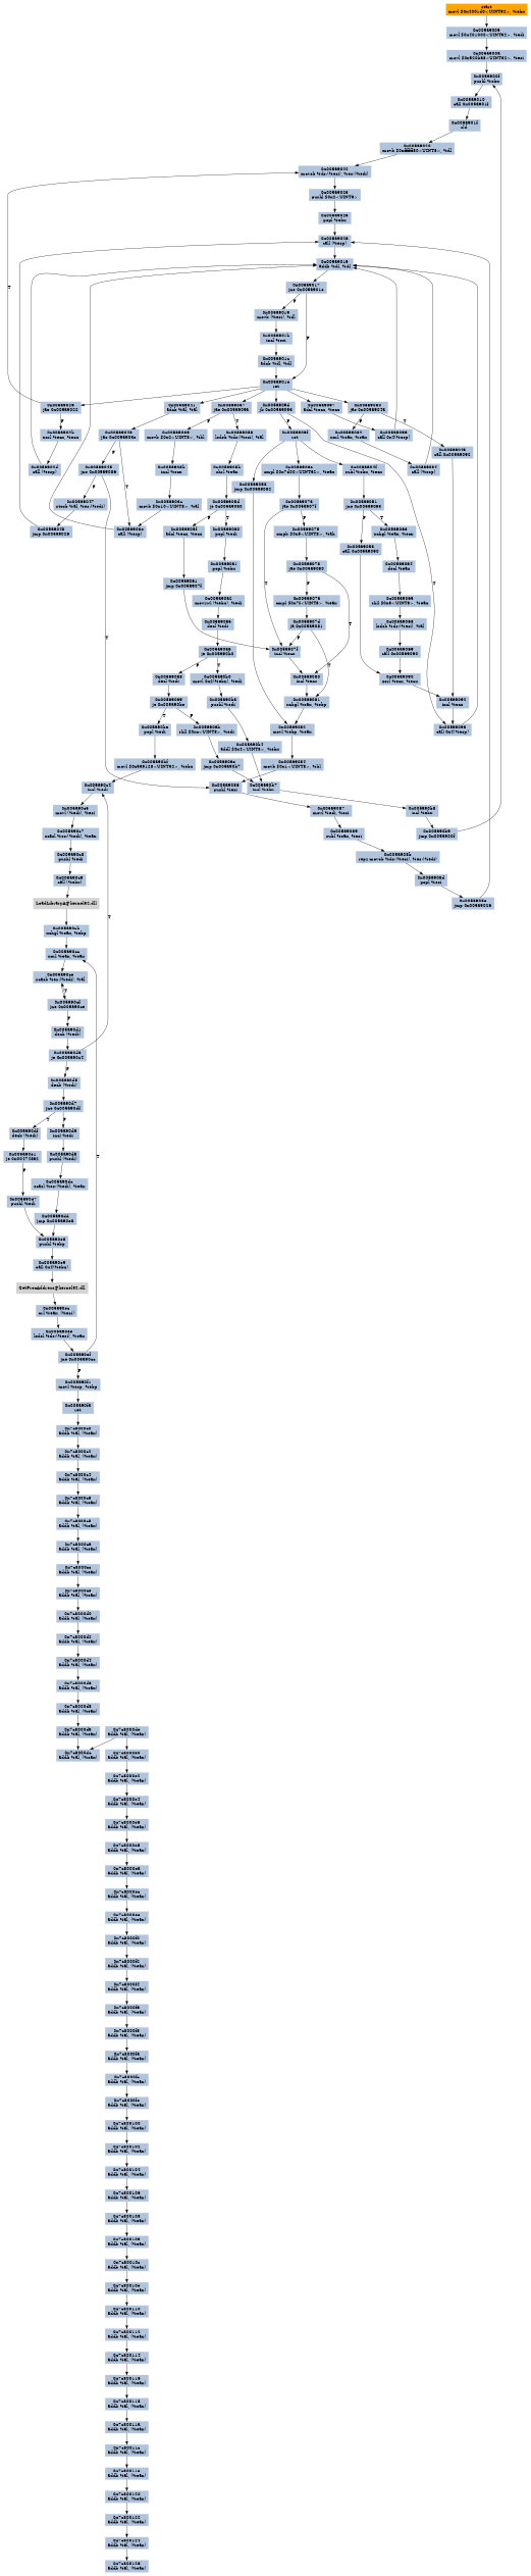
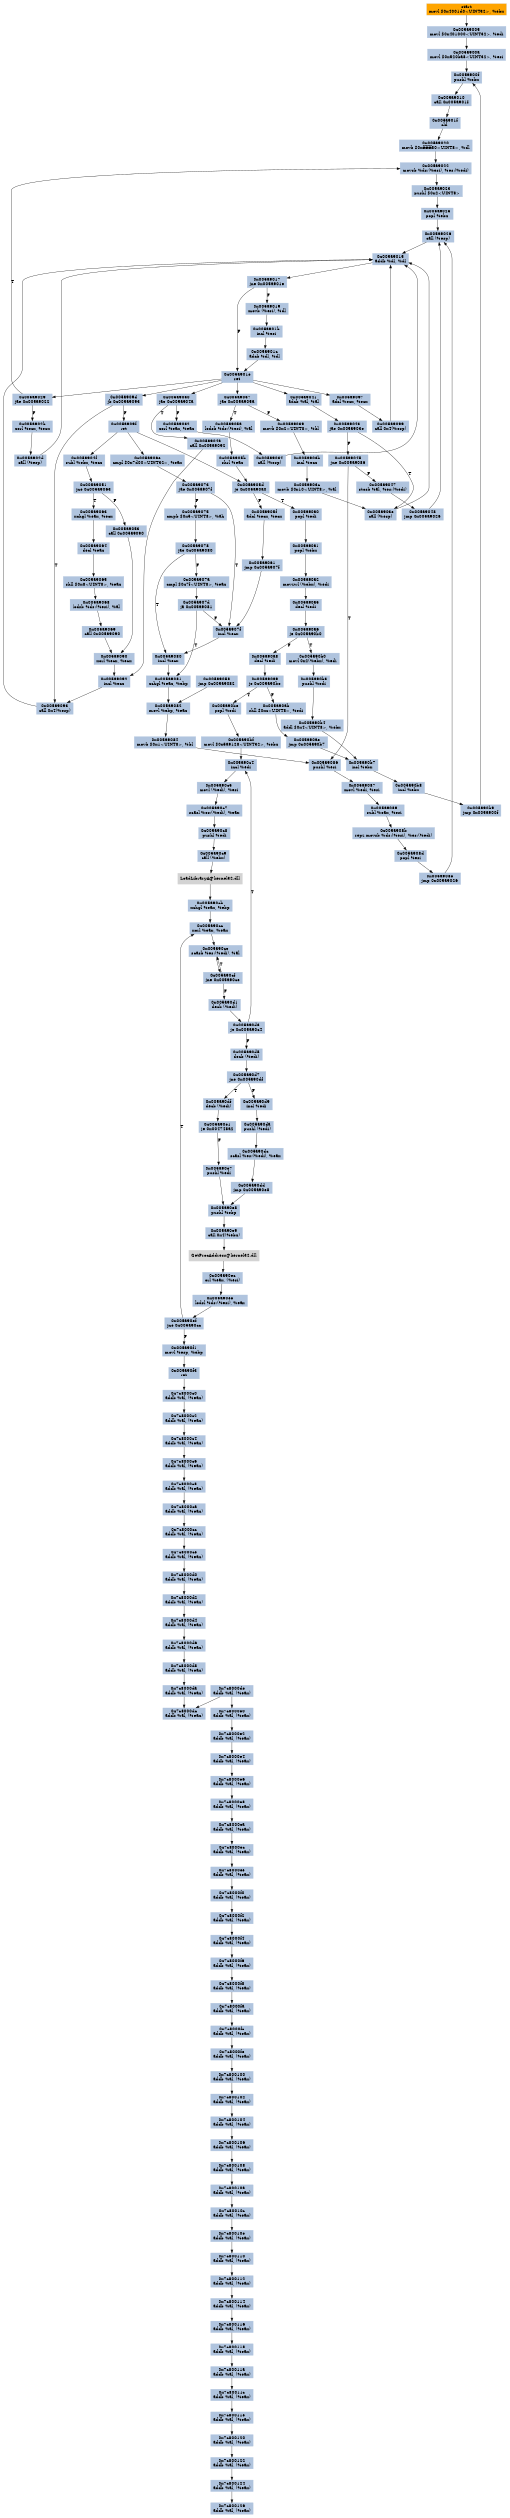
  digraph {
    node [color=lightsteelblue fillcolor=lightsteelblue shape=rectangle style=filled]
    edge [color="#000000"]
    n1 [color=lightgrey fillcolor=orange label="start\nmovl $0x4001d0<UINT32>, %ebx"]
    n2 [label="0x005a9005\nmovl $0x401000<UINT32>, %edi"]
    n3 [label="0x005a900a\nmovl $0x520ba8<UINT32>, %esi"]
    n4 [label="0x005a900f\npushl %ebx"]
    n5 [label="0x005a9010\ncall 0x005a901f"]
    n6 [label="0x005a901f\ncld "]
    n7 [label="0x005a9020\nmovb $0xffffff80<UINT8>, %dl"]
    n8 [label="0x005a9022\nmovsb %ds:(%esi), %es:(%edi)"]
    n9 [label="0x005a9023\npushl $0x2<UINT8>"]
    n10 [label="0x005a9025\npopl %ebx"]
    n11 [label="0x005a9026\ncall (%esp)"]
    n12 [label="0x005a9015\naddb %dl, %dl"]
    n13 [label="0x005a9017\njne 0x005a901e"]
    n14 [label="0x005a9019\nmovb (%esi), %dl"]
    n15 [label="0x005a901e\nret"]
    n16 [label="0x005a901b\nincl %esi"]
    n17 [label="0x005a9029\njae 0x005a9022"]
    n18 [label="0x005a9030\njae 0x005a904a"]
    n19 [label="0x005a9097\nadcl %ecx, %ecx"]
    n20 [label="0x005a909d\njb 0x005a9093"]
    n21 [label="0x005a9037\njae 0x005a905a"]
    n22 [label="0x005a9041\nadcb %al, %al"]
    n23 [label="0x005a901c\nadcb %dl, %dl"]
    n24 [label="0x005a902b\nxorl %ecx, %ecx"]
    n25 [label="0x005a904a\ncall 0x005a9092"]
    n26 [label="0x005a9032\nxorl %eax, %eax"]
    n27 [label="0x005a9099\ncall 0x4(%esp)"]
    n28 [label="0x005a9093\ncall 0x4(%esp)"]
    n29 [label="0x005a909f\nret"]
    n30 [label="0x005a9039\nmovb $0x2<UINT8>, %bl"]
    n31 [label="0x005a905a\nlodsb %ds:(%esi), %al"]
    n32 [label="0x005a9043\njae 0x005a903e"]
    n33 [label="0x005a902d\ncall (%esp)"]
    n34 [label="0x005a9092\nincl %ecx"]
    n35 [label="0x005a9034\ncall (%esp)"]
    n36 [label="0x005a904f\nsubl %ebx, %ecx"]
    n37 [label="0x005a906e\ncmpl $0x7d00<UINT32>, %eax"]
    n38 [label="0x005a9058\njmp 0x005a9082"]
    n39 [label="0x005a9051\njne 0x005a9063"]
    n40 [label="0x005a9073\njae 0x005a907f"]
    n41 [label="0x005a9082\nmovl %ebp, %eax"]
    n42 [label="0x005a9063\nxchgl %eax, %ecx"]
    n43 [label="0x005a9053\ncall 0x005a9090"]
    n44 [label="0x005a9064\ndecl %eax"]
    n45 [label="0x005a9090\nxorl %ecx, %ecx"]
    n46 [label="0x005a9065\nshll $0x8<UINT8>, %eax"]
    n47 [label="0x005a9068\nlodsb %ds:(%esi), %al"]
    n48 [label="0x005a9069\ncall 0x005a9090"]
    n49 [label="0x005a9075\ncmpb $0x5<UINT8>, %ah"]
    n50 [label="0x005a907f\nincl %ecx"]
    n51 [label="0x005a9078\njae 0x005a9080"]
    n52 [label="0x005a9080\nincl %ecx"]
    n53 [label="0x005a907a\ncmpl $0x7f<UINT8>, %eax"]
    n54 [label="0x005a907d\nja 0x005a9081"]
    n55 [label="0x005a9081\nxchgl %eax, %ebp"]
    n56 [label="0x005a9084\nmovb $0x1<UINT8>, %bl"]
    n57 [label="0x005a9086\npushl %esi"]
    n58 [label="0x005a9087\nmovl %edi, %esi"]
    n59 [label="0x005a9089\nsubl %eax, %esi"]
    n60 [label="0x005a908b\nrepz movsb %ds:(%esi), %es:(%edi)"]
    n61 [label="0x005a908d\npopl %esi"]
    n62 [label="0x005a908e\njmp 0x005a9026"]
    n63 [label="0x005a903b\nincl %ecx"]
    n64 [label="0x005a905b\nshrl %eax"]
    n65 [label="0x005a903c\nmovb $0x10<UINT8>, %al"]
    n66 [label="0x005a903e\ncall (%esp)"]
    n67 [label="0x005a9045\njne 0x005a9086"]
    n68 [label="0x005a9047\nstosb %al, %es:(%edi)"]
    n69 [label="0x005a9048\njmp 0x005a9026"]
    n70 [label="0x005a905d\nje 0x005a90a0"]
    n71 [label="0x005a905f\nadcl %ecx, %ecx"]
    n72 [label="0x005a90a0\npopl %edi"]
    n73 [label="0x005a9061\njmp 0x005a907f"]
    n74 [label="0x005a90a1\npopl %ebx"]
    n75 [label="0x005a90a2\nmovzwl (%ebx), %edi"]
    n76 [label="0x005a90a5\ndecl %edi"]
    n77 [label="0x005a90a6\nje 0x005a90b0"]
    n78 [label="0x005a90a8\ndecl %edi"]
    n79 [label="0x005a90b0\nmovl 0x2(%ebx), %edi"]
    n80 [label="0x005a90a9\nje 0x005a90be"]
    n81 [label="0x005a90b3\npushl %edi"]
    n82 [label="0x005a90ab\nshll $0xc<UINT8>, %edi"]
    n83 [label="0x005a90be\npopl %edi"]
    n84 [label="0x005a90ae\njmp 0x005a90b7"]
    n85 [label="0x005a90bf\nmovl $0x5a9128<UINT32>, %ebx"]
    n86 [label="0x005a90b7\nincl %ebx"]
    n87 [label="0x005a90b8\nincl %ebx"]
    n88 [label="0x005a90b9\njmp 0x005a900f"]
    n89 [label="0x005a90b4\naddl $0x4<UINT8>, %ebx"]
    n90 [label="0x005a90c4\nincl %edi"]
    n91 [label="0x005a90c5\nmovl (%edi), %esi"]
    n92 [label="0x005a90c7\nscasl %es:(%edi), %eax"]
    n93 [label="0x005a90c8\npushl %edi"]
    n94 [label="0x005a90c9\ncall (%ebx)"]
    n95 [color=lightgrey fillcolor=lightgrey label="LoadLibraryA@kernel32.dll"]
    n96 [label="0x005a90cb\nxchgl %eax, %ebp"]
    n97 [label="0x005a90cc\nxorl %eax, %eax"]
    n98 [label="0x005a90ce\nscasb %es:(%edi), %al"]
    n99 [label="0x005a90cf\njne 0x005a90ce"]
    n100 [label="0x005a90d1\ndecb (%edi)"]
    n101 [label="0x005a90d3\nje 0x005a90c4"]
    n102 [label="0x005a90d5\ndecb (%edi)"]
    n103 [label="0x005a90d7\njne 0x005a90df"]
    n104 [label="0x005a90df\ndecb (%edi)"]
    n105 [label="0x005a90d9\nincl %edi"]
    n106 [label="0x005a90e1\nje 0x004748a2"]
    n107 [label="0x005a90da\npushl (%edi)"]
    n108 [label="0x005a90e7\npushl %edi"]
    n109 [label="0x005a90e8\npushl %ebp"]
    n110 [label="0x005a90e9\ncall 0x4(%ebx)"]
    n111 [color=lightgrey fillcolor=lightgrey label="GetProcAddress@kernel32.dll"]
    n112 [label="0x005a90ec\norl %eax, (%esi)"]
    n113 [label="0x005a90ee\nlodsl %ds:(%esi), %eax"]
    n114 [label="0x005a90ef\njne 0x005a90cc"]
    n115 [label="0x005a90f1\nmovl %esp, %ebp"]
    n116 [label="0x005a90f3\nret"]
    n117 [label="0x005a90dc\nscasl %es:(%edi), %eax"]
    n118 [label="0x005a90dd\njmp 0x005a90e8"]
    n119 [label="0x7c8000c0\naddb %al, (%eax)"]
    n120 [label="0x7c8000c2\naddb %al, (%eax)"]
    n121 [label="0x7c8000c4\naddb %al, (%eax)"]
    n122 [label="0x7c8000c6\naddb %al, (%eax)"]
    n123 [label="0x7c8000c8\naddb %al, (%eax)"]
    n124 [label="0x7c8000ca\naddb %al, (%eax)"]
    n125 [label="0x7c8000cc\naddb %al, (%eax)"]
    n126 [label="0x7c8000ce\naddb %al, (%eax)"]
    n127 [label="0x7c8000d0\naddb %al, (%eax)"]
    n128 [label="0x7c8000d2\naddb %al, (%eax)"]
    n129 [label="0x7c8000d4\naddb %al, (%eax)"]
    n130 [label="0x7c8000d6\naddb %al, (%eax)"]
    n131 [label="0x7c8000d8\naddb %al, (%eax)"]
    n132 [label="0x7c8000da\naddb %al, (%eax)"]
    n133 [label="0x7c8000dc\naddb %al, (%eax)"]
    n134 [label="0x7c8000de\naddb %al, (%eax)"]
    n135 [label="0x7c8000e0\naddb %al, (%eax)"]
    n136 [label="0x7c8000e2\naddb %al, (%eax)"]
    n137 [label="0x7c8000e4\naddb %al, (%eax)"]
    n138 [label="0x7c8000e6\naddb %al, (%eax)"]
    n139 [label="0x7c8000e8\naddb %al, (%eax)"]
    n140 [label="0x7c8000ea\naddb %al, (%eax)"]
    n141 [label="0x7c8000ec\naddb %al, (%eax)"]
    n142 [label="0x7c8000ee\naddb %al, (%eax)"]
    n143 [label="0x7c8000f0\naddb %al, (%eax)"]
    n144 [label="0x7c8000f2\naddb %al, (%eax)"]
    n145 [label="0x7c8000f4\naddb %al, (%eax)"]
    n146 [label="0x7c8000f6\naddb %al, (%eax)"]
    n147 [label="0x7c8000f8\naddb %al, (%eax)"]
    n148 [label="0x7c8000fa\naddb %al, (%eax)"]
    n149 [label="0x7c8000fc\naddb %al, (%eax)"]
    n150 [label="0x7c8000fe\naddb %al, (%eax)"]
    n151 [label="0x7c800100\naddb %al, (%eax)"]
    n152 [label="0x7c800102\naddb %al, (%eax)"]
    n153 [label="0x7c800104\naddb %al, (%eax)"]
    n154 [label="0x7c800106\naddb %al, (%eax)"]
    n155 [label="0x7c800108\naddb %al, (%eax)"]
    n156 [label="0x7c80010a\naddb %al, (%eax)"]
    n157 [label="0x7c80010c\naddb %al, (%eax)"]
    n158 [label="0x7c80010e\naddb %al, (%eax)"]
    n159 [label="0x7c800110\naddb %al, (%eax)"]
    n160 [label="0x7c800112\naddb %al, (%eax)"]
    n161 [label="0x7c800114\naddb %al, (%eax)"]
    n162 [label="0x7c800116\naddb %al, (%eax)"]
    n163 [label="0x7c800118\naddb %al, (%eax)"]
    n164 [label="0x7c80011a\naddb %al, (%eax)"]
    n165 [label="0x7c80011c\naddb %al, (%eax)"]
    n166 [label="0x7c80011e\naddb %al, (%eax)"]
    n167 [label="0x7c800120\naddb %al, (%eax)"]
    n168 [label="0x7c800122\naddb %al, (%eax)"]
    n169 [label="0x7c800124\naddb %al, (%eax)"]
    n170 [label="0x7c800126\naddb %al, (%eax)"]
    n1 -> n2
    n2 -> n3
    n3 -> n4
    n4 -> n5
    n5 -> n6
    n6 -> n7
    n7 -> n8
    n8 -> n9
    n9 -> n10
    n10 -> n11
    n11 -> n12
    n12 -> n13
    n13 -> n14 [label=F]
    n13 -> n15 [label=F]
    n14 -> n16
    n15 -> n17
    n15 -> n18
    n15 -> n19
    n15 -> n20
    n15 -> n21
    n15 -> n22
    n16 -> n23
    n17 -> n8 [label=T]
    n17 -> n24 [label=F]
    n18 -> n25 [label=T]
    n18 -> n26 [label=F]
    n19 -> n27
    n20 -> n28 [label=T]
    n20 -> n29 [label=F]
    n21 -> n30 [label=F]
    n21 -> n31 [label=T]
    n22 -> n32
    n23 -> n15
    n24 -> n33
    n25 -> n34
    n26 -> n35
    n27 -> n12
    n28 -> n12
    n29 -> n36
    n29 -> n37
-   n29 -> n38
+   n29 -> n70
    n30 -> n63
    n31 -> n64
    n32 -> n66 [label=T]
    n32 -> n67 [label=F]
    n33 -> n12
    n34 -> n28
    n35 -> n12
    n36 -> n39
    n37 -> n40
    n38 -> n41
    n39 -> n42 [label=T]
    n39 -> n43 [label=F]
    n40 -> n49 [label=F]
    n40 -> n50 [label=T]
    n41 -> n56
    n42 -> n44
    n43 -> n45
    n44 -> n46
    n45 -> n34
    n46 -> n47
    n47 -> n48
    n48 -> n45
    n49 -> n51
    n50 -> n52
    n51 -> n52 [label=T]
    n51 -> n53 [label=F]
    n52 -> n55
    n53 -> n54
    n54 -> n50 [label=F]
    n54 -> n55 [label=T]
    n55 -> n41
    n56 -> n57
    n57 -> n58
    n58 -> n59
    n59 -> n60
    n60 -> n61
    n61 -> n62
    n62 -> n11
    n63 -> n65
    n64 -> n70
    n65 -> n66
    n66 -> n12
    n67 -> n57 [label=T]
    n67 -> n68 [label=F]
    n68 -> n69
    n69 -> n11
    n70 -> n71 [label=F]
    n70 -> n72 [label=T]
    n71 -> n73
    n72 -> n74
    n73 -> n50
    n74 -> n75
    n75 -> n76
    n76 -> n77
    n77 -> n78 [label=F]
    n77 -> n79 [label=T]
    n78 -> n80
    n79 -> n81
    n80 -> n82 [label=F]
    n80 -> n83 [label=T]
    n81 -> n89
    n82 -> n84
    n83 -> n85
    n84 -> n86
    n85 -> n90
    n86 -> n87
    n87 -> n88
    n88 -> n4
    n89 -> n86
    n90 -> n91
    n91 -> n92
    n92 -> n93
    n93 -> n94
    n94 -> n95
    n95 -> n96
    n96 -> n97
    n97 -> n98
    n98 -> n99
    n99 -> n98 [label=T]
    n99 -> n100 [label=F]
    n100 -> n101
    n101 -> n90 [label=T]
    n101 -> n102 [label=F]
    n102 -> n103
    n103 -> n104 [label=T]
    n103 -> n105 [label=F]
    n104 -> n106
    n105 -> n107
    n106 -> n108 [label=F]
    n107 -> n117
    n108 -> n109
    n109 -> n110
    n110 -> n111
    n111 -> n112
    n112 -> n113
    n113 -> n114
    n114 -> n97 [label=T]
    n114 -> n115 [label=F]
    n115 -> n116
    n116 -> n119
    n117 -> n118
    n118 -> n109
    n119 -> n120
    n120 -> n121
    n121 -> n122
    n122 -> n123
    n123 -> n124
    n124 -> n125
    n125 -> n126
    n126 -> n127
    n127 -> n128
    n128 -> n129
    n129 -> n130
    n130 -> n131
    n131 -> n132
    n132 -> n133
    n134 -> n133
    n134 -> n135
    n135 -> n136
    n136 -> n137
    n137 -> n138
    n138 -> n139
    n139 -> n140
    n140 -> n141
    n141 -> n142
    n142 -> n143
    n143 -> n144
    n144 -> n145
    n145 -> n146
    n146 -> n147
    n147 -> n148
    n148 -> n149
    n149 -> n150
    n150 -> n151
    n151 -> n152
    n152 -> n153
    n153 -> n154
    n154 -> n155
    n155 -> n156
    n156 -> n157
    n157 -> n158
    n158 -> n159
    n159 -> n160
    n160 -> n161
    n161 -> n162
    n162 -> n163
    n163 -> n164
    n164 -> n165
    n165 -> n166
    n166 -> n167
    n167 -> n168
    n168 -> n169
    n169 -> n170
  }
